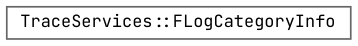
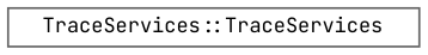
  digraph {
    rankdir=LR
    fontname="JetBrains Mono"
-   n1 [color=grey40 fillcolor=white fontname="JetBrains Mono" fontsize=10 height=0.2 label="TraceServices::FLogCategoryInfo" shape=box style=filled width=0.4]
+   n1 [color=grey40 fillcolor=white fontname="JetBrains Mono" fontsize=10 height=0.2 label="TraceServices::TraceServices" shape=box style=filled width=0.4]
  }
